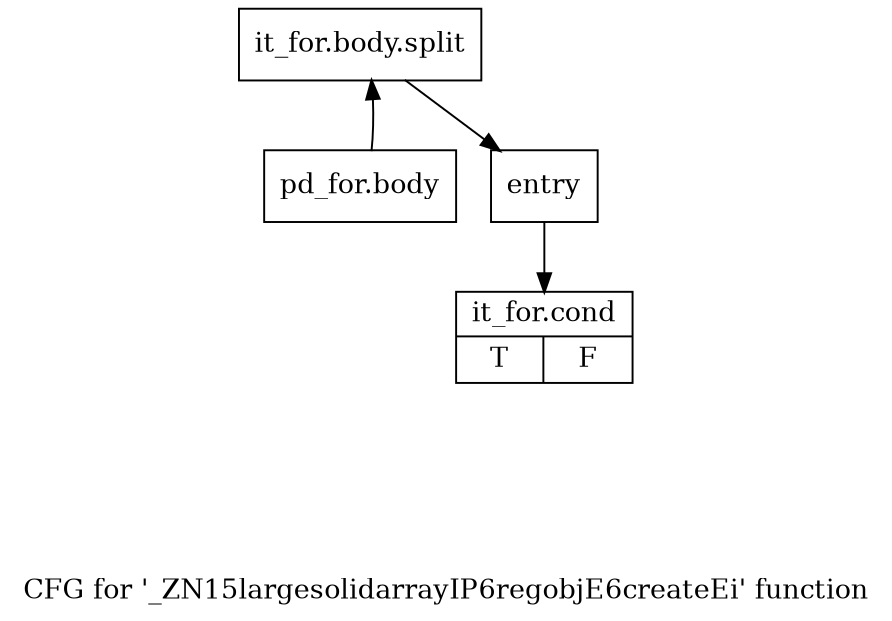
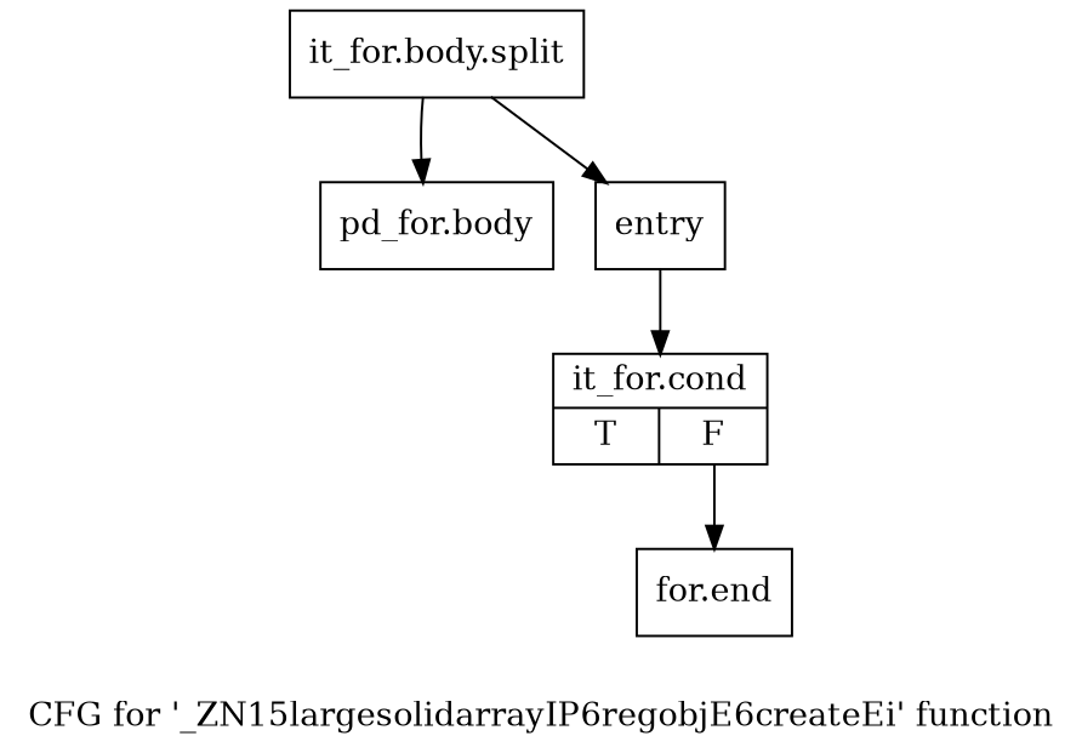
  digraph {
    label="CFG for '_ZN15largesolidarrayIP6regobjE6createEi' function"
    node [shape=record]
    n1 [label="{entry}"]
    n2 [label="{it_for.cond|{<s0>T|<s1>F}}"]
+   n3 [label="{for.end}"]
    n4 [label="{pd_for.body}"]
    n5 [label="{it_for.body.split}"]
    n1 -> n2
-   n4 -> n5
+   n2 -> n3 [tailport=s1]
+   n5 -> n4
    n5 -> n1
  }
